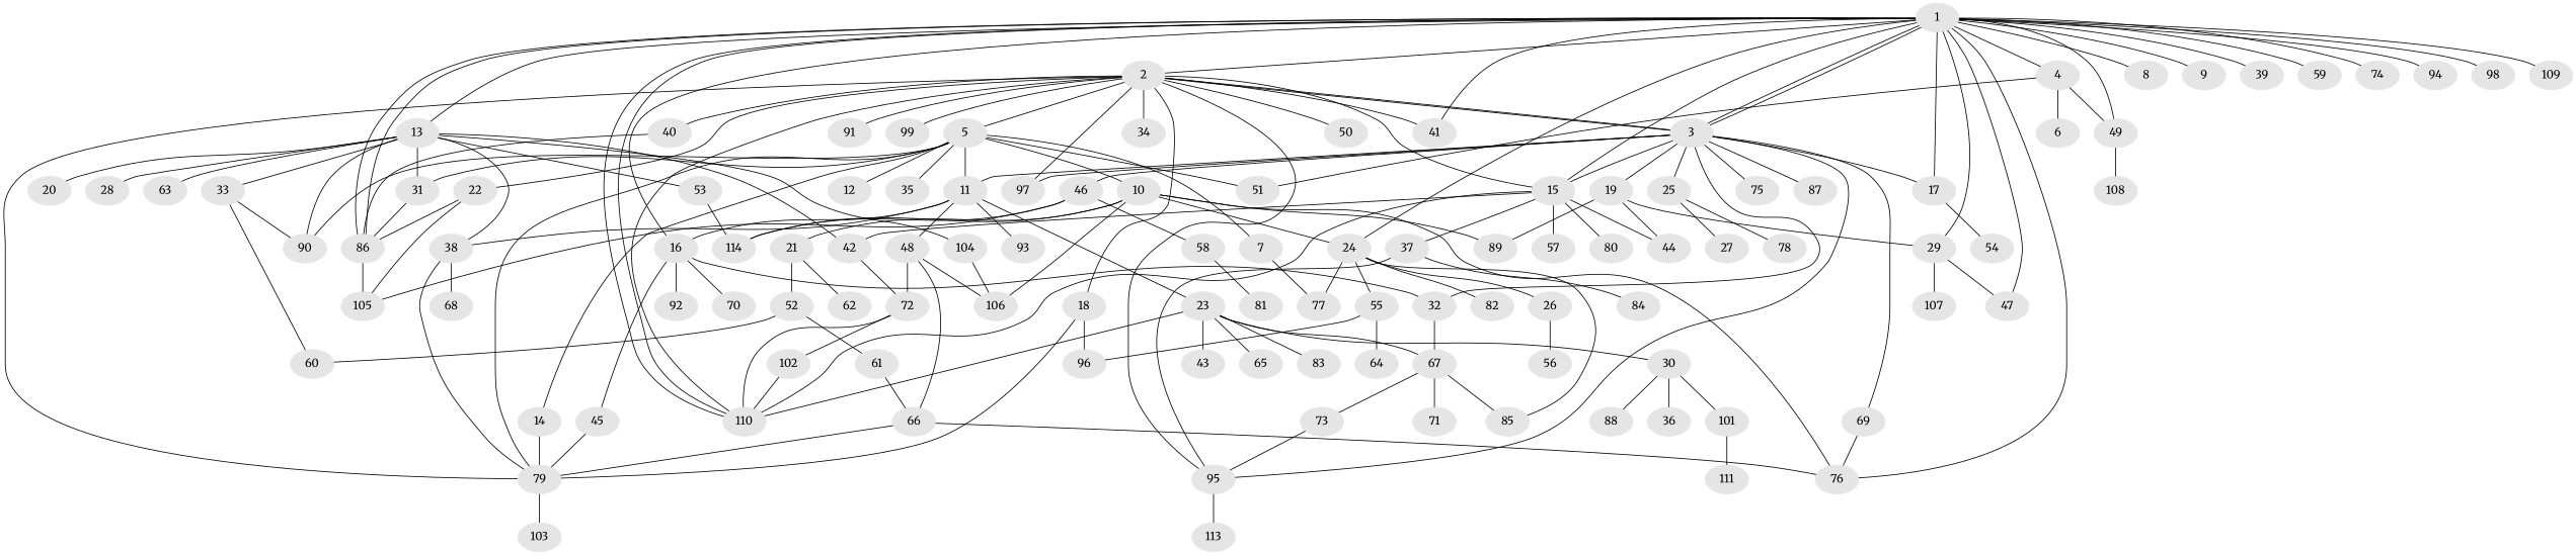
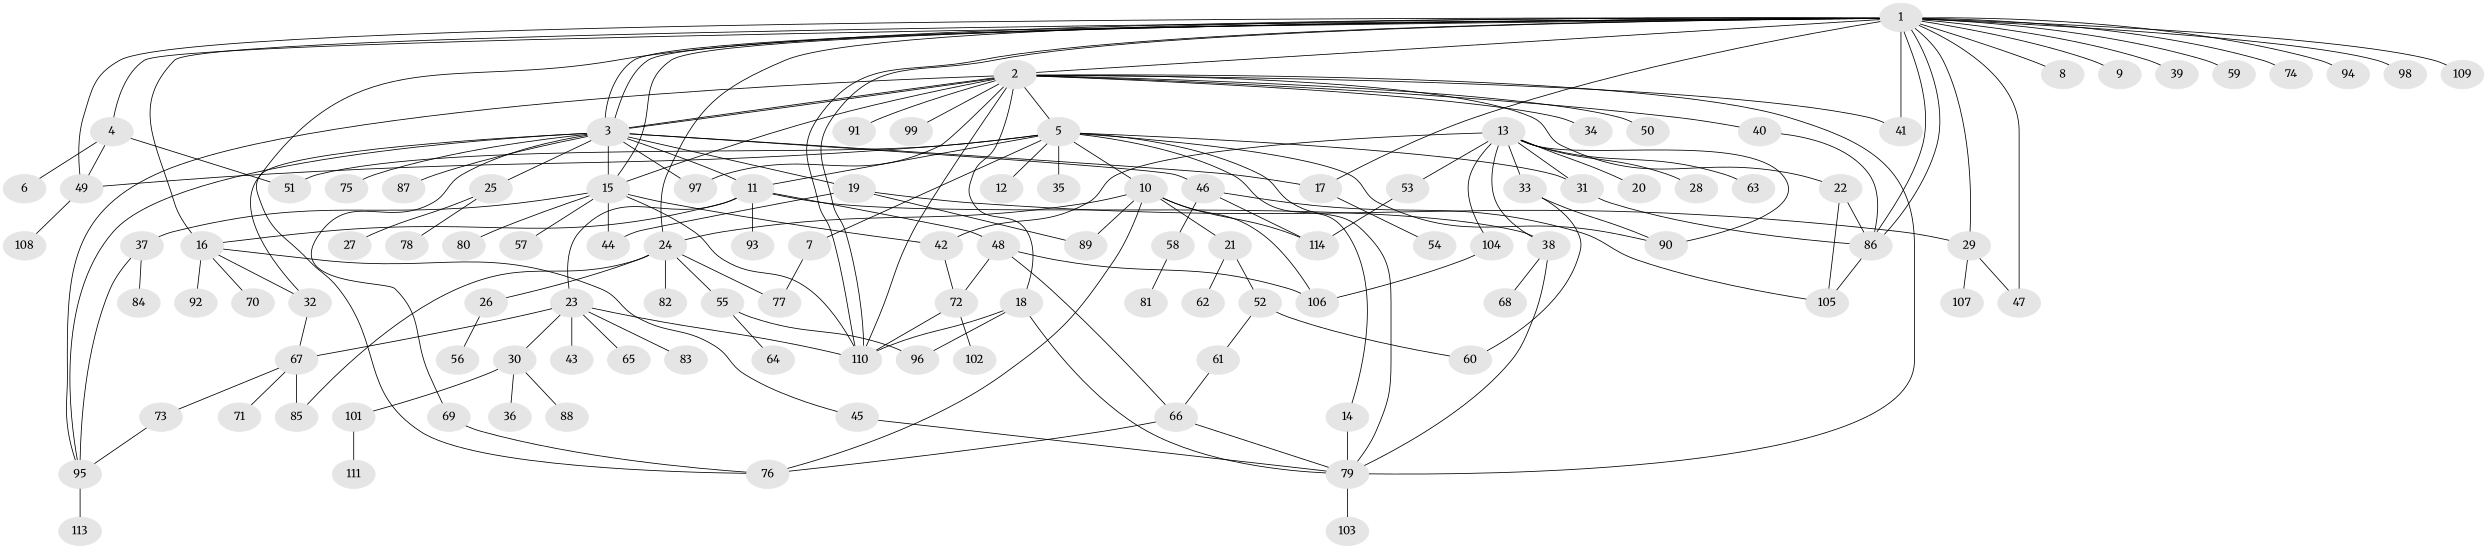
  graph {
    fontname=Merriweather
    node [color=gray90 fontname=Merriweather style=filled]
    edge [fontname=Merriweather]
    1
    2
    3
    4
    8
    9
    13
    15
    16
    17
    24
    29
    39
    41
    47
    49
    59
    74
    76
    86
    94
    98
    109
    110
    5
    18
    22
    34
    40
    50
    79
    91
    95
    97
    99
    11
    19
    25
    32
    46
    69
    75
    87
    6
    51
    31
    90
    38
    20
    28
    33
    42
    53
    63
    104
    37
    44
    57
    80
    45
    70
    92
    54
    77
    26
    55
    82
    85
    107
    108
    105
    7
    10
    12
    14
    35
    96
    103
    113
    23
    48
    93
    89
    27
    78
    67
    114
    58
    21
    106
    52
    62
    30
    43
    65
    83
    68
    72
    66
    60
    61
    84
    36
    88
    101
    71
    73
    56
    64
    111
    102
    81
    1 -- 2
    1 -- 3
    1 -- 3
    1 -- 4
    1 -- 8
    1 -- 9
-   1 -- 13
    1 -- 15
    1 -- 16
    1 -- 17
    1 -- 24
    1 -- 29
    1 -- 39
    1 -- 41
    1 -- 47
    1 -- 49
    1 -- 59
    1 -- 74
    1 -- 76
    1 -- 86
    1 -- 86
    1 -- 94
    1 -- 98
    1 -- 109
    1 -- 110
    1 -- 110
    2 -- 3
    2 -- 3
    2 -- 15
    2 -- 41
    2 -- 110
    2 -- 5
    2 -- 18
    2 -- 22
    2 -- 34
    2 -- 40
    2 -- 50
    2 -- 79
    2 -- 91
    2 -- 95
    2 -- 97
    2 -- 99
    3 -- 15
    3 -- 17
    3 -- 95
    3 -- 97
    3 -- 11
    3 -- 19
    3 -- 25
    3 -- 32
    3 -- 46
    3 -- 69
    3 -- 75
    3 -- 87
    4 -- 49
    4 -- 6
    4 -- 51
    13 -- 31
    13 -- 90
    13 -- 38
    13 -- 20
    13 -- 28
    13 -- 33
    13 -- 42
    13 -- 53
    13 -- 63
    13 -- 104
    15 -- 110
    15 -- 42
    15 -- 37
    15 -- 44
    15 -- 57
    15 -- 80
    16 -- 32
    16 -- 45
    16 -- 70
    16 -- 92
    17 -- 54
    24 -- 77
    24 -- 26
    24 -- 55
    24 -- 82
    24 -- 85
    29 -- 47
    29 -- 107
    49 -- 108
    86 -- 105
+   5 -- 49
    5 -- 79
    5 -- 11
    5 -- 51
    5 -- 31
    5 -- 90
    5 -- 7
    5 -- 10
    5 -- 12
    5 -- 14
    5 -- 35
-   102 -- 110
+   18 -- 110
    18 -- 79
    18 -- 96
    22 -- 86
    22 -- 105
    40 -- 86
    79 -- 103
    95 -- 113
    11 -- 16
    11 -- 38
    11 -- 23
    11 -- 48
    11 -- 93
    19 -- 29
    19 -- 44
    19 -- 89
    25 -- 27
    25 -- 78
    32 -- 67
    46 -- 105
    46 -- 114
    46 -- 58
    69 -- 76
    31 -- 86
    38 -- 79
    38 -- 68
    33 -- 90
    33 -- 60
    42 -- 72
    53 -- 114
    104 -- 106
    37 -- 95
    37 -- 84
    45 -- 79
    26 -- 56
    55 -- 96
    55 -- 64
    7 -- 77
    10 -- 24
    10 -- 76
    10 -- 89
    10 -- 114
    10 -- 21
    10 -- 106
    14 -- 79
    23 -- 110
    23 -- 67
    23 -- 30
    23 -- 43
    23 -- 65
    23 -- 83
    48 -- 106
    48 -- 72
    48 -- 66
    67 -- 85
    67 -- 71
    67 -- 73
    58 -- 81
    21 -- 52
    21 -- 62
    52 -- 60
    52 -- 61
    30 -- 36
    30 -- 88
    30 -- 101
    72 -- 110
    72 -- 102
    66 -- 76
    66 -- 79
    61 -- 66
    101 -- 111
    73 -- 95
  }
